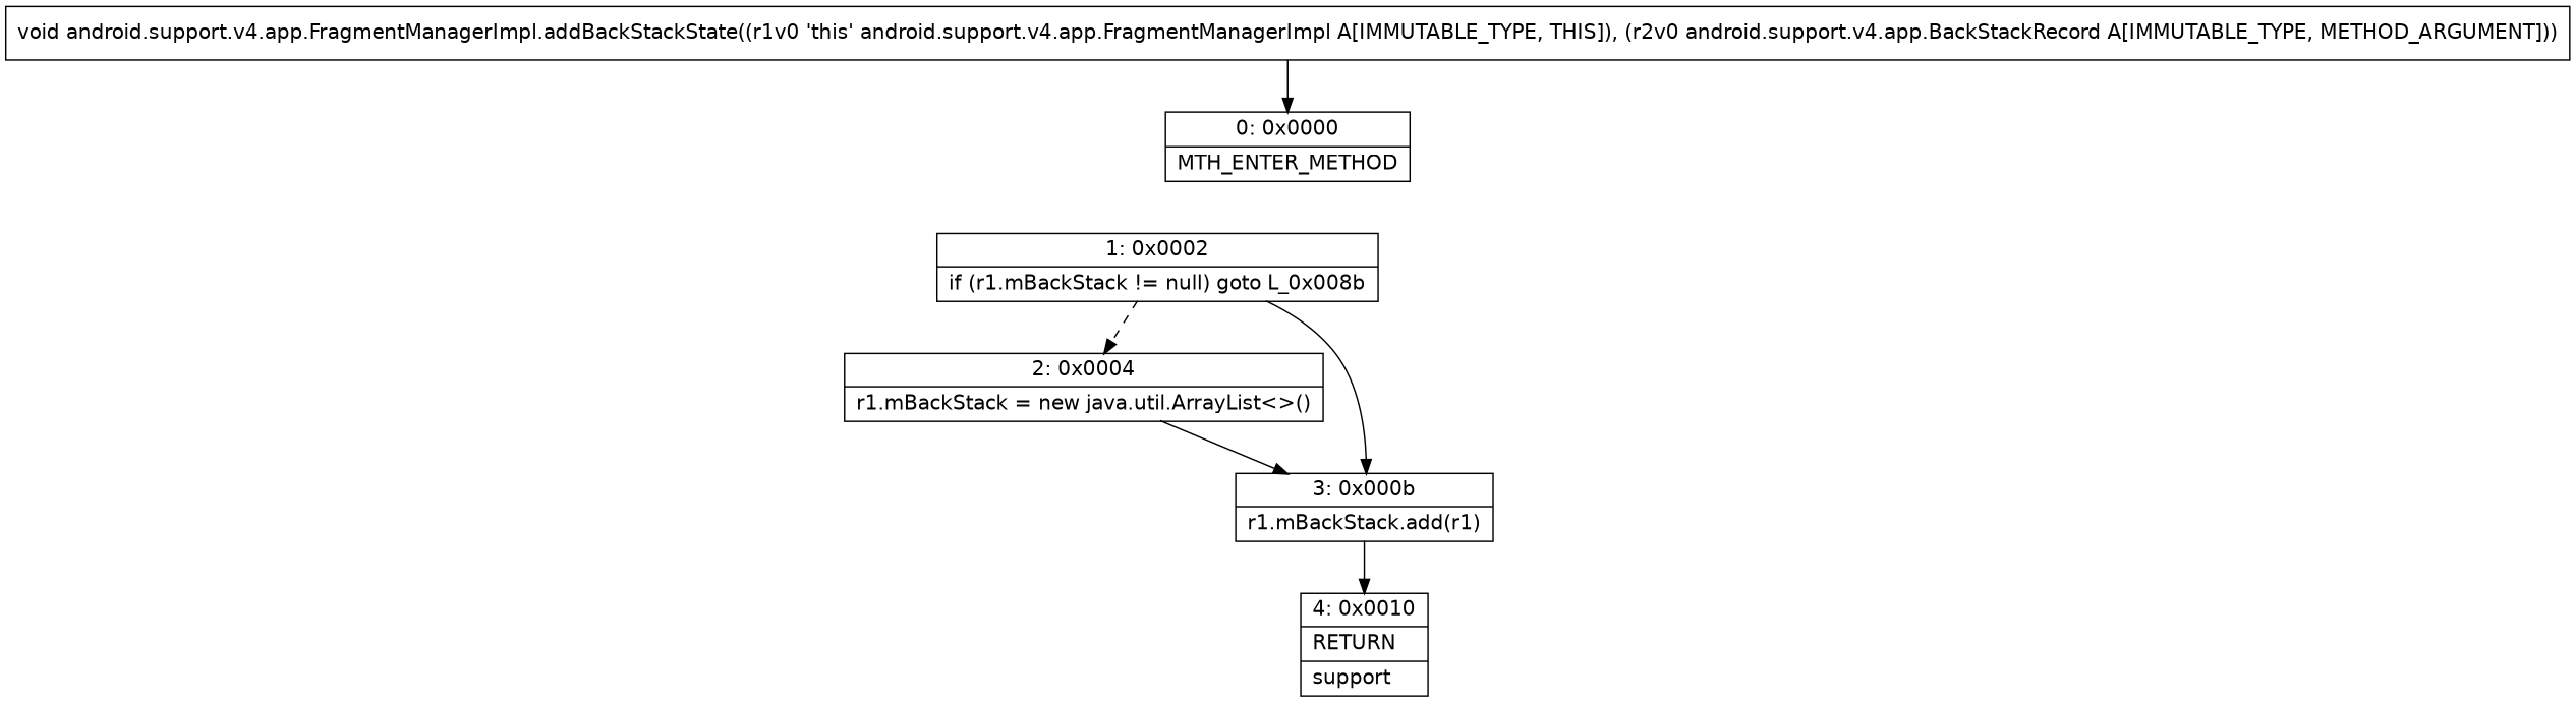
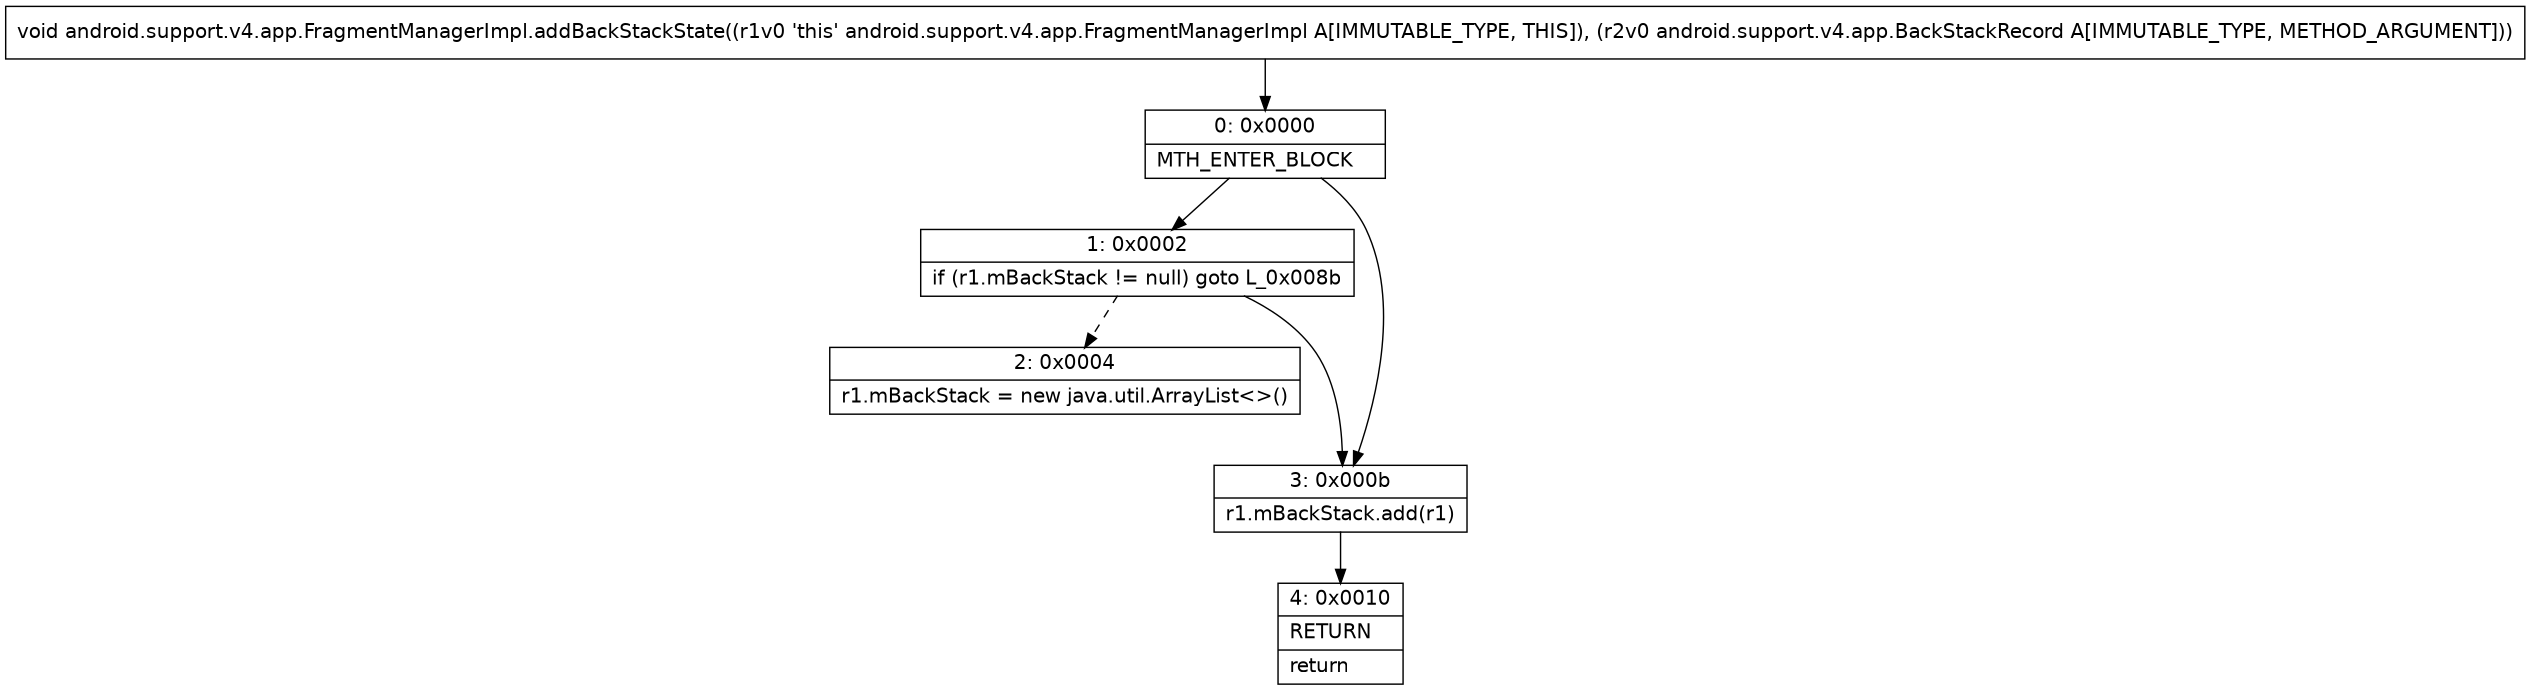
  digraph {
    fontname="DejaVu Sans"
    node [fontname="DejaVu Sans" shape=record]
    edge [fontname="DejaVu Sans"]
-   n1 [label="{0\:\ 0x0000|MTH_ENTER_METHOD\l}"]
+   n1 [label="{0\:\ 0x0000|MTH_ENTER_BLOCK\l}"]
    n2 [label="{1\:\ 0x0002|if (r1.mBackStack != null) goto L_0x008b\l}"]
    n3 [label="{2\:\ 0x0004|r1.mBackStack = new java.util.ArrayList\<\>()\l}"]
    n4 [label="{3\:\ 0x000b|r1.mBackStack.add(r1)\l}"]
-   n5 [label="{4\:\ 0x0010|RETURN\l|support\l}"]
+   n5 [label="{4\:\ 0x0010|RETURN\l|return\l}"]
    n6 [label="{void android.support.v4.app.FragmentManagerImpl.addBackStackState((r1v0 'this' android.support.v4.app.FragmentManagerImpl A[IMMUTABLE_TYPE, THIS]), (r2v0 android.support.v4.app.BackStackRecord A[IMMUTABLE_TYPE, METHOD_ARGUMENT])) }"]
+   n1 -> n2
    n2 -> n3 [style=dashed]
    n2 -> n4
-   n3 -> n4
+   n1 -> n4
    n4 -> n5
    n6 -> n1
  }
